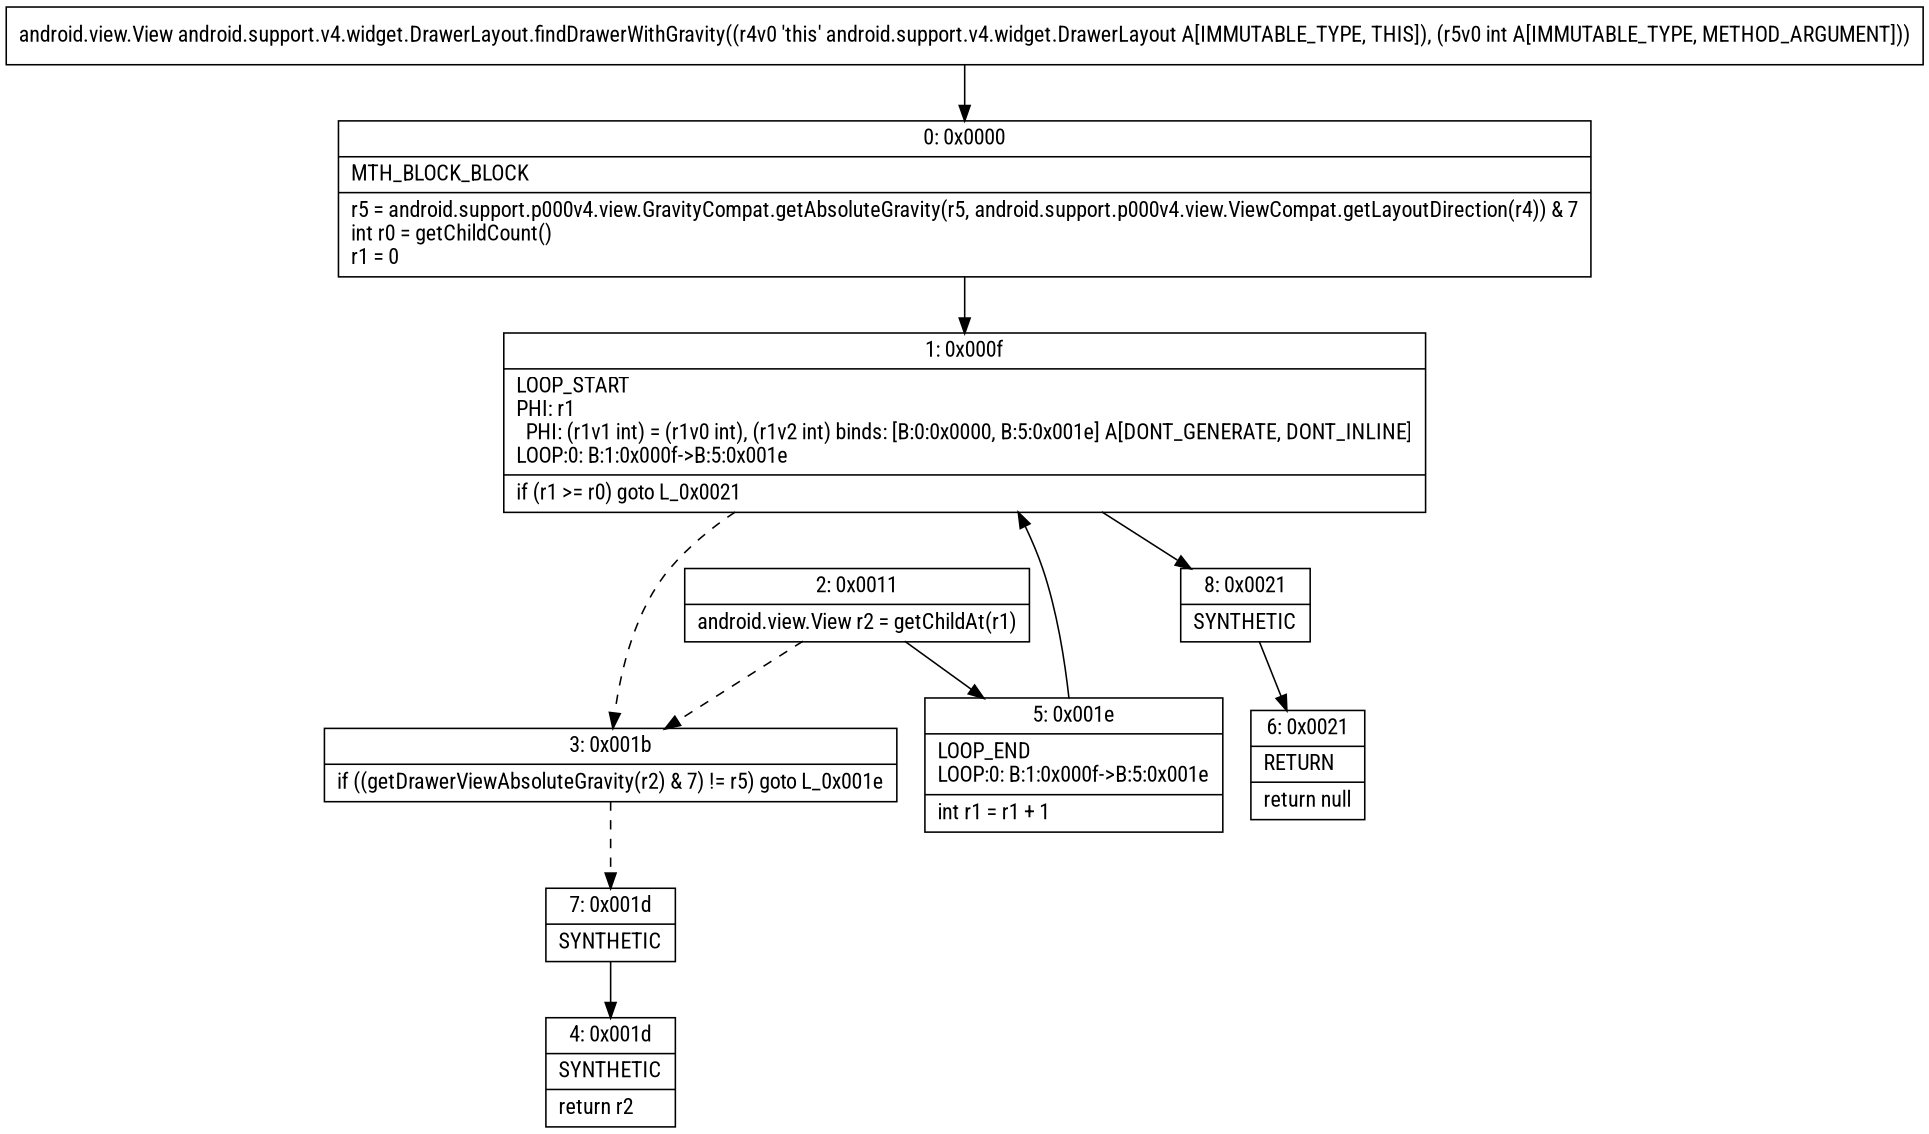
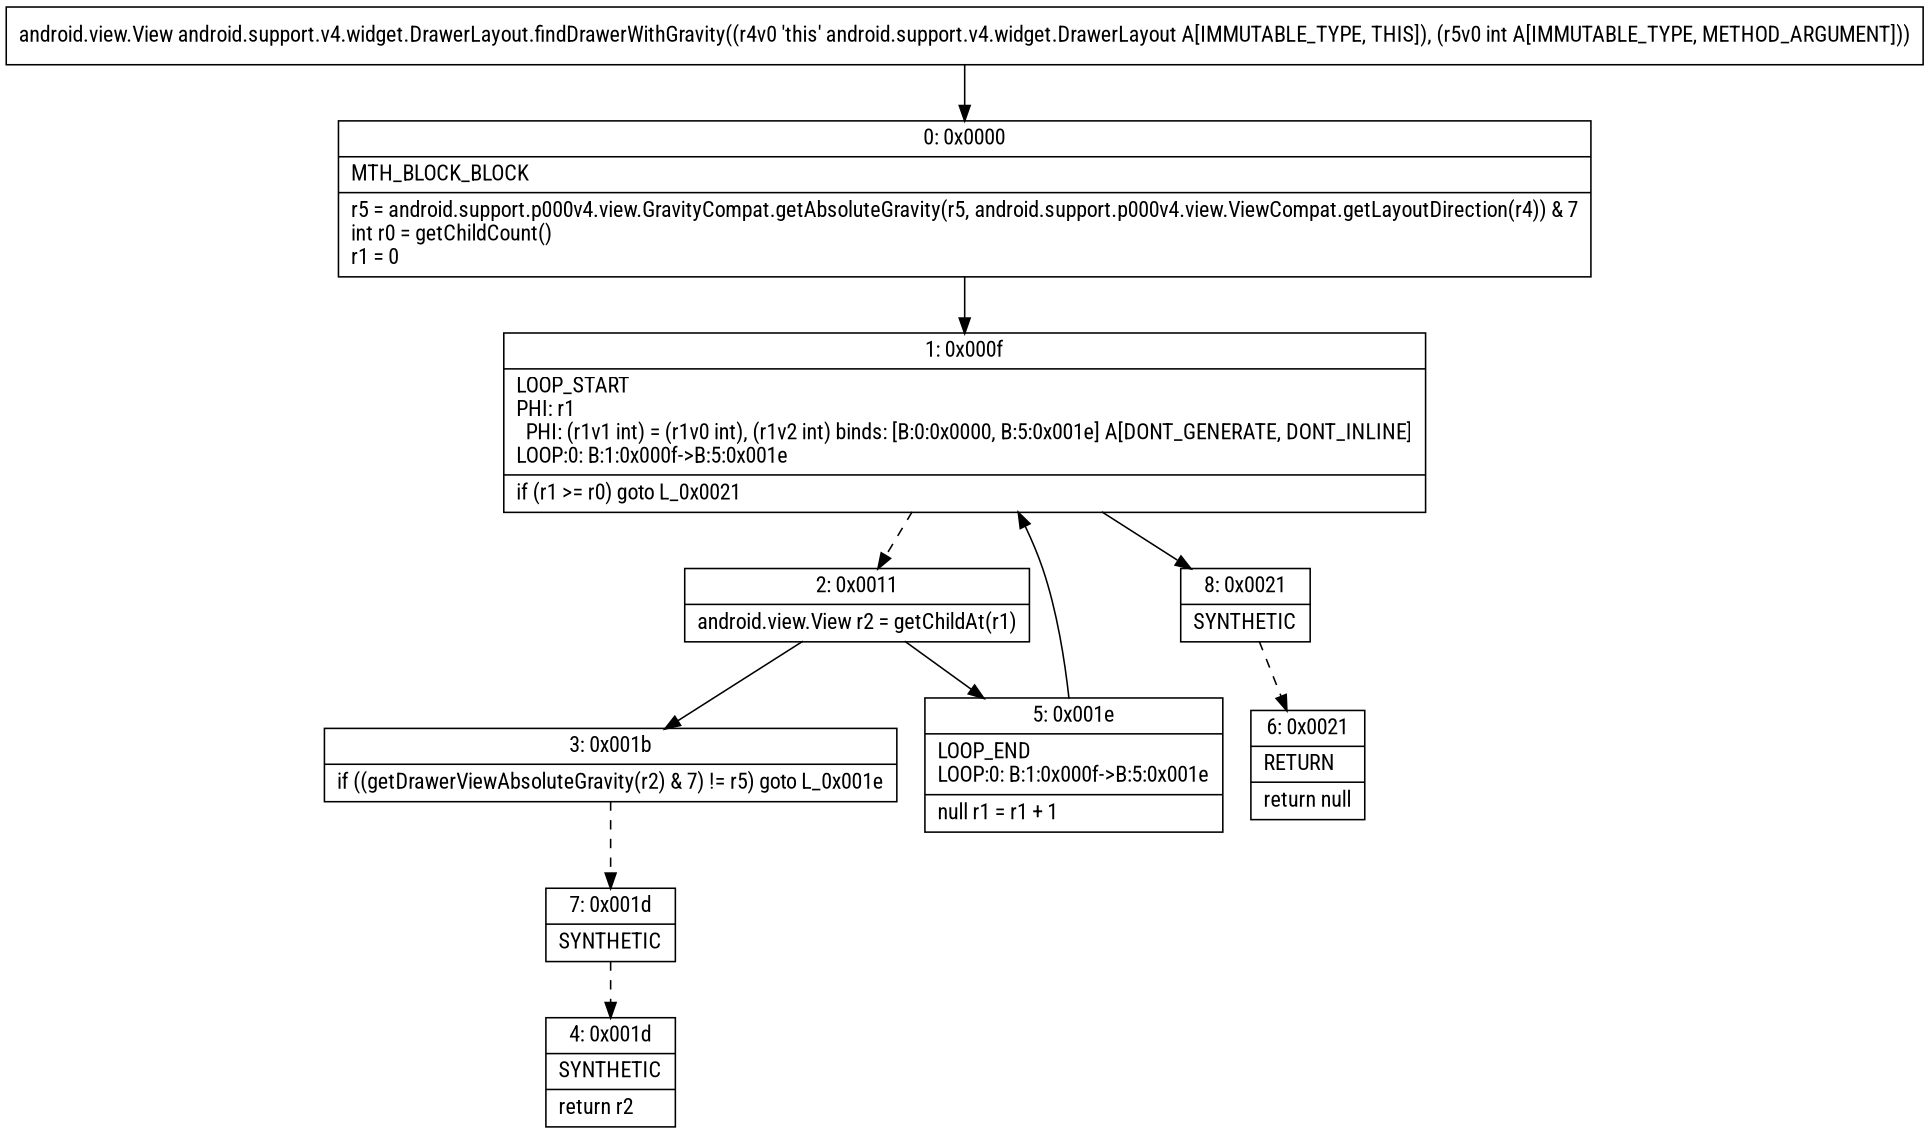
  digraph {
    fontname="Roboto Condensed"
    node [fontname="Roboto Condensed" shape=record]
    edge [fontname="Roboto Condensed"]
    n1 [label="{0\:\ 0x0000|MTH_BLOCK_BLOCK\l|r5 = android.support.p000v4.view.GravityCompat.getAbsoluteGravity(r5, android.support.p000v4.view.ViewCompat.getLayoutDirection(r4)) & 7\lint r0 = getChildCount()\lr1 = 0\l}"]
    n2 [label="{1\:\ 0x000f|LOOP_START\lPHI: r1 \l  PHI: (r1v1 int) = (r1v0 int), (r1v2 int) binds: [B:0:0x0000, B:5:0x001e] A[DONT_GENERATE, DONT_INLINE]\lLOOP:0: B:1:0x000f\-\>B:5:0x001e\l|if (r1 \>= r0) goto L_0x0021\l}"]
    n3 [label="{2\:\ 0x0011|android.view.View r2 = getChildAt(r1)\l}"]
    n4 [label="{8\:\ 0x0021|SYNTHETIC\l}"]
    n5 [label="{3\:\ 0x001b|if ((getDrawerViewAbsoluteGravity(r2) & 7) != r5) goto L_0x001e\l}"]
-   n6 [label="{5\:\ 0x001e|LOOP_END\lLOOP:0: B:1:0x000f\-\>B:5:0x001e\l|int r1 = r1 + 1\l}"]
+   n6 [label="{5\:\ 0x001e|LOOP_END\lLOOP:0: B:1:0x000f\-\>B:5:0x001e\l|null r1 = r1 + 1\l}"]
    n7 [label="{6\:\ 0x0021|RETURN\l|return null\l}"]
    n8 [label="{7\:\ 0x001d|SYNTHETIC\l}"]
    n9 [label="{4\:\ 0x001d|SYNTHETIC\l|return r2\l}"]
    n10 [label="{android.view.View android.support.v4.widget.DrawerLayout.findDrawerWithGravity((r4v0 'this' android.support.v4.widget.DrawerLayout A[IMMUTABLE_TYPE, THIS]), (r5v0 int A[IMMUTABLE_TYPE, METHOD_ARGUMENT])) }"]
    n1 -> n2
-   n2 -> n5 [style=dashed]
+   n2 -> n3 [style=dashed]
    n2 -> n4
-   n3 -> n5 [style=dashed]
+   n3 -> n5
    n3 -> n6
-   n4 -> n7
+   n4 -> n7 [style=dashed]
    n5 -> n8 [style=dashed]
    n6 -> n2
-   n8 -> n9
+   n8 -> n9 [style=dashed]
    n10 -> n1
  }
